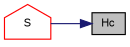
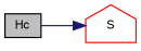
  digraph {
    rankdir=LR
    node [fontname=FreeSans fontsize=10]
    n1 [color=black fillcolor=grey75 fontcolor=black height=0.2 label=Hc shape=box style=filled width=0.4]
    n2 [color=red height=0.2 label=S shape=house width=0.4]
-   n2 -> n1 [color=midnightblue fontname=FreeSans fontsize=10 labelfontname=FreeSans labelfontsize=10 style=solid]
+   n1 -> n2 [color=midnightblue fontname=FreeSans fontsize=10 labelfontname=FreeSans labelfontsize=10 style=solid]
  }
